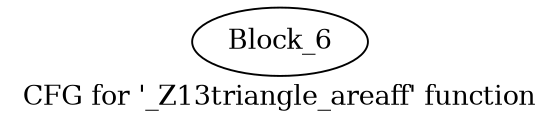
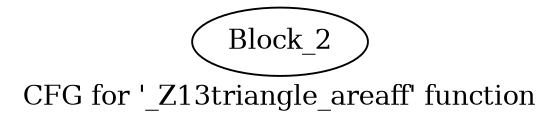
  digraph {
    label="CFG for '_Z13triangle_areaff' function"
-   n1 [label=Block_6]
+   n1 [label=Block_2]
  }
